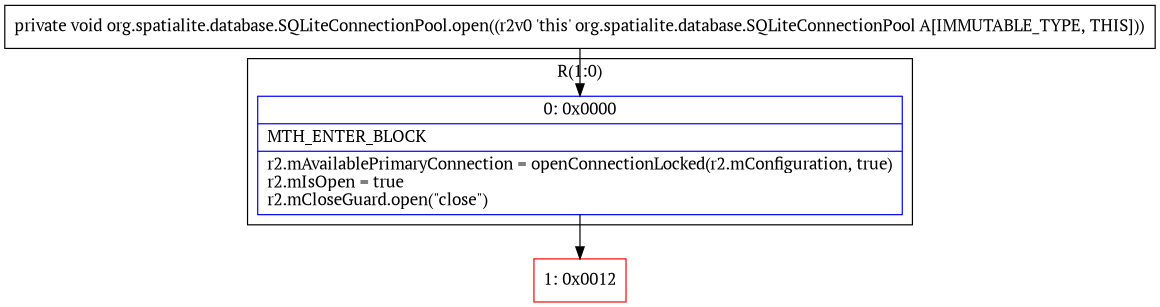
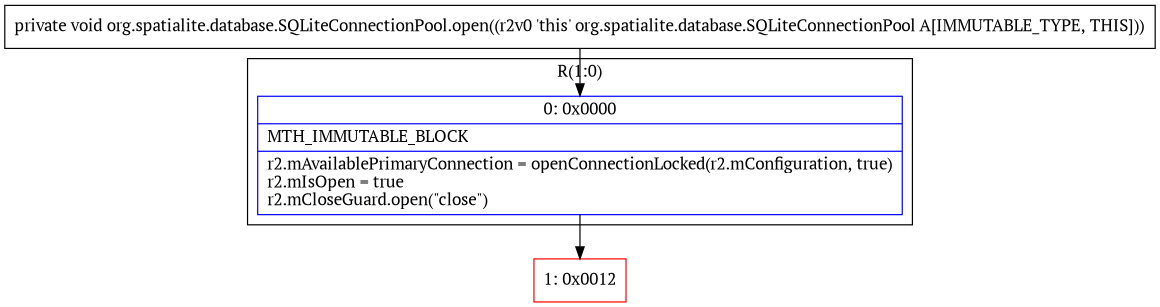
  digraph {
    fontname="PT Serif"
    node [shape=record fontname="PT Serif"]
    edge [fontname="PT Serif"]
-   n1 [color=blue label="{0\:\ 0x0000|MTH_ENTER_BLOCK\l|r2.mAvailablePrimaryConnection = openConnectionLocked(r2.mConfiguration, true)\lr2.mIsOpen = true\lr2.mCloseGuard.open(\"close\")\l}"]
+   n1 [color=blue label="{0\:\ 0x0000|MTH_IMMUTABLE_BLOCK\l|r2.mAvailablePrimaryConnection = openConnectionLocked(r2.mConfiguration, true)\lr2.mIsOpen = true\lr2.mCloseGuard.open(\"close\")\l}"]
    n2 [color=red label="{1\:\ 0x0012}"]
    n3 [label="{private void org.spatialite.database.SQLiteConnectionPool.open((r2v0 'this' org.spatialite.database.SQLiteConnectionPool A[IMMUTABLE_TYPE, THIS])) }"]
    subgraph cluster_1 {
      label="R(1:0)"
      n1
    }
    n1 -> n2
    n3 -> n1
  }
